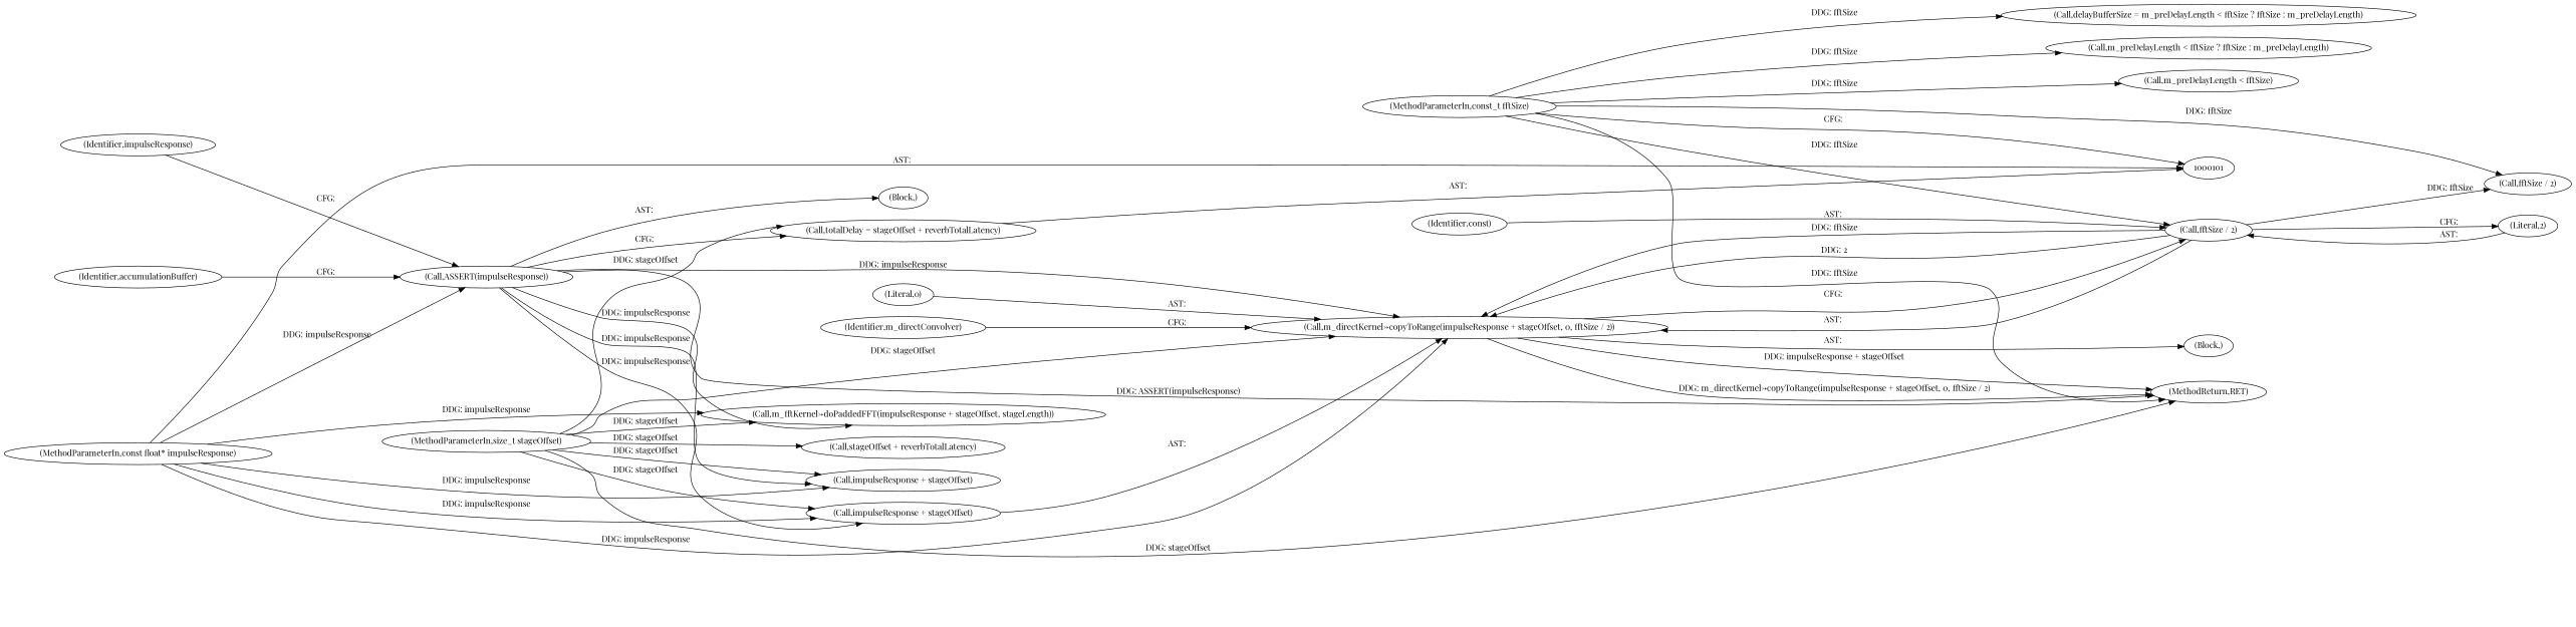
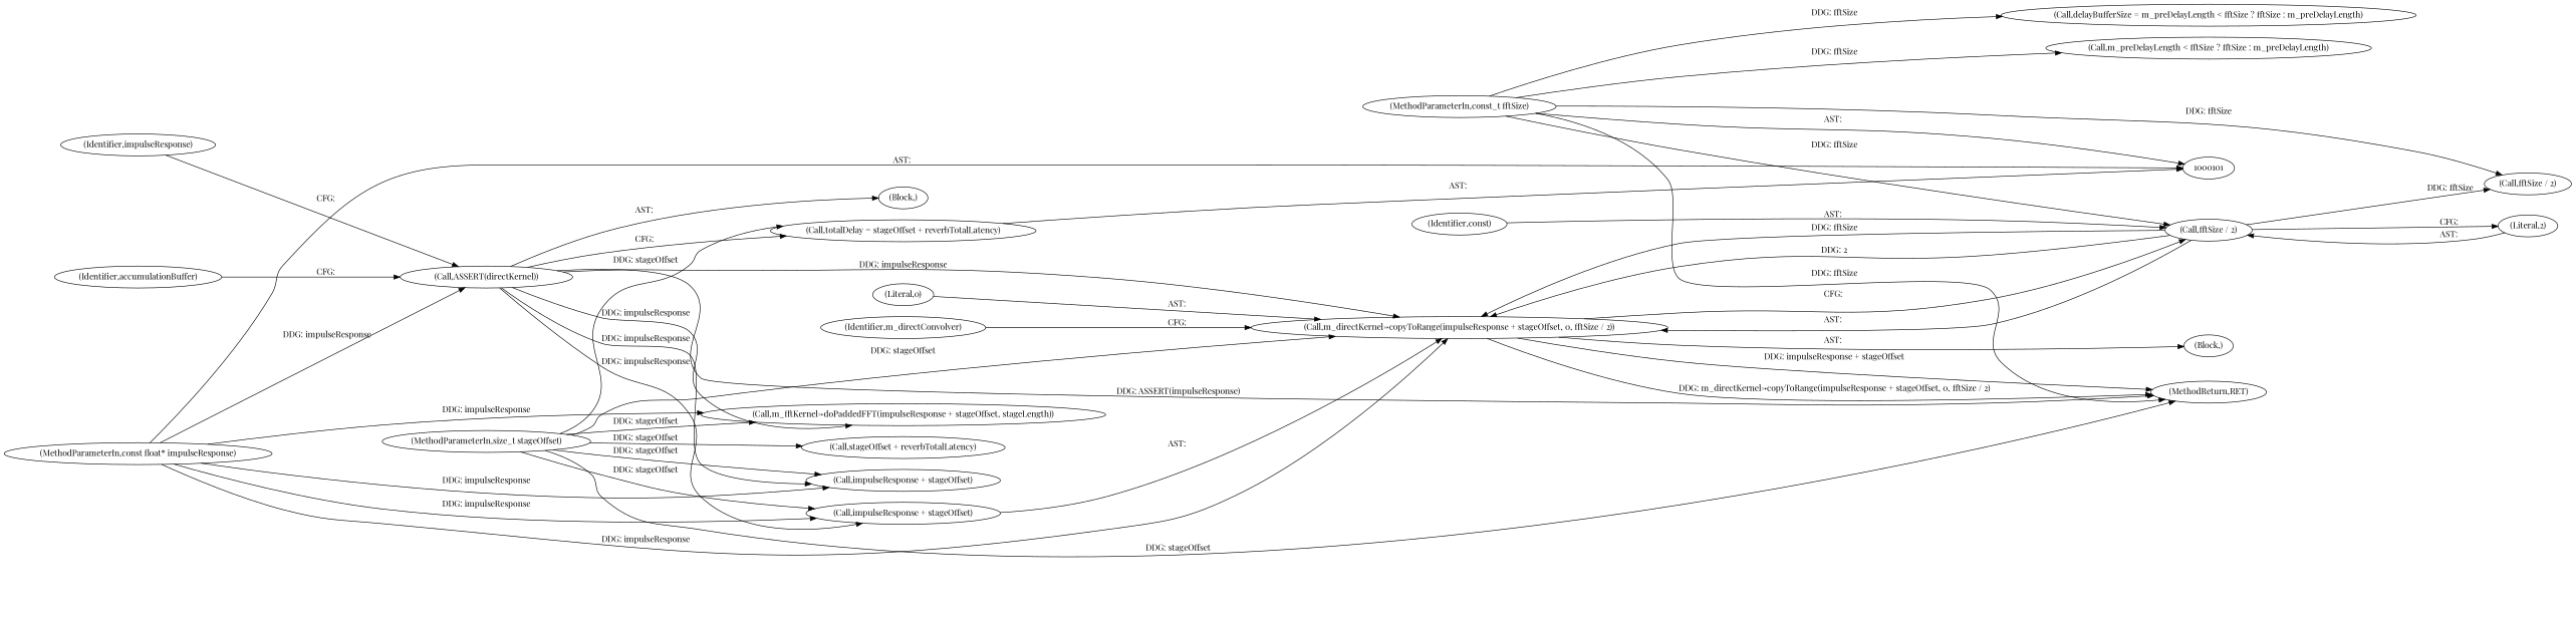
  digraph {
    fontname="Playfair Display"
    rankdir=LR
    node [fontname="Playfair Display"]
    edge [fontname="Playfair Display"]
    n1 [label="(Call,m_directKernel->copyToRange(impulseResponse + stageOffset, 0, fftSize / 2))"]
    n2 [label="(Call,fftSize / 2)"]
    n3 [label="(MethodReturn,RET)"]
    n4 [label="(Block,)"]
    n5 [label="(Literal,2)"]
    n6 [label="(Call,fftSize / 2)"]
-   n7 [label="(Call,ASSERT(impulseResponse))"]
+   n7 [label="(Call,ASSERT(directKernel))"]
    n8 [label="(Call,m_fftKernel->doPaddedFFT(impulseResponse + stageOffset, stageLength))"]
    n9 [label="(Block,)"]
    n10 [label="(Call,impulseResponse + stageOffset)"]
    n11 [label="(Call,impulseResponse + stageOffset)"]
    n12 [label="(Call,totalDelay = stageOffset + reverbTotalLatency)"]
    n13 [label="(Identifier,impulseResponse)"]
    n14 [label="(MethodParameterIn,const float* impulseResponse)"]
    1000101
    n16 [label="(MethodParameterIn,size_t stageOffset)"]
    n17 [label="(Call,stageOffset + reverbTotalLatency)"]
    n18 [label="(MethodParameterIn,const_t fftSize)"]
-   n19 [label="(Call,m_preDelayLength < fftSize)"]
    n20 [label="(Call,delayBufferSize = m_preDelayLength < fftSize ? fftSize : m_preDelayLength)"]
    n21 [label="(Call,m_preDelayLength < fftSize ? fftSize : m_preDelayLength)"]
    n22 [label="(Literal,0)"]
    n23 [label="(Identifier,accumulationBuffer)"]
    n24 [label="(Identifier,const)"]
    n25 [label="(Identifier,m_directConvolver)"]
    n1 -> n2 [label="CFG: "]
    n1 -> n3 [label="DDG: impulseResponse + stageOffset"]
    n1 -> n3 [label="DDG: m_directKernel->copyToRange(impulseResponse + stageOffset, 0, fftSize / 2)"]
    n1 -> n4 [label="AST: "]
    n2 -> n1 [label="AST: "]
    n2 -> n1 [label="DDG: fftSize"]
    n2 -> n1 [label="DDG: 2"]
    n2 -> n5 [label="CFG: "]
    n2 -> n6 [label="DDG: fftSize"]
    n5 -> n2 [label="AST: "]
    n7 -> n1 [label="DDG: impulseResponse"]
    n7 -> n3 [label="DDG: ASSERT(impulseResponse)"]
    n7 -> n8 [label="DDG: impulseResponse"]
    n7 -> n9 [label="AST: "]
    n7 -> n10 [label="DDG: impulseResponse"]
    n7 -> n11 [label="DDG: impulseResponse"]
    n7 -> n12 [label="CFG: "]
    n10 -> n1 [label="AST: "]
    n12 -> 1000101 [label="AST: "]
    n13 -> n7 [label="CFG: "]
    n14 -> n1 [label="DDG: impulseResponse"]
    n14 -> n7 [label="DDG: impulseResponse"]
    n14 -> n8 [label="DDG: impulseResponse"]
    n14 -> n10 [label="DDG: impulseResponse"]
    n14 -> n11 [label="DDG: impulseResponse"]
    n14 -> 1000101 [label="AST: "]
    n16 -> n1 [label="DDG: stageOffset"]
    n16 -> n3 [label="DDG: stageOffset"]
    n16 -> n8 [label="DDG: stageOffset"]
    n16 -> n10 [label="DDG: stageOffset"]
    n16 -> n11 [label="DDG: stageOffset"]
    n16 -> n12 [label="DDG: stageOffset"]
    n16 -> n17 [label="DDG: stageOffset"]
    n18 -> n2 [label="DDG: fftSize"]
    n18 -> n3 [label="DDG: fftSize"]
    n18 -> n6 [label="DDG: fftSize"]
-   n18 -> 1000101 [label="CFG: "]
-   n18 -> n19 [label="DDG: fftSize"]
+   n18 -> 1000101 [label="AST: "]
    n18 -> n20 [label="DDG: fftSize"]
    n18 -> n21 [label="DDG: fftSize"]
    n22 -> n1 [label="AST: "]
    n23 -> n7 [label="CFG: "]
    n24 -> n2 [label="AST: "]
    n25 -> n1 [label="CFG: "]
  }
